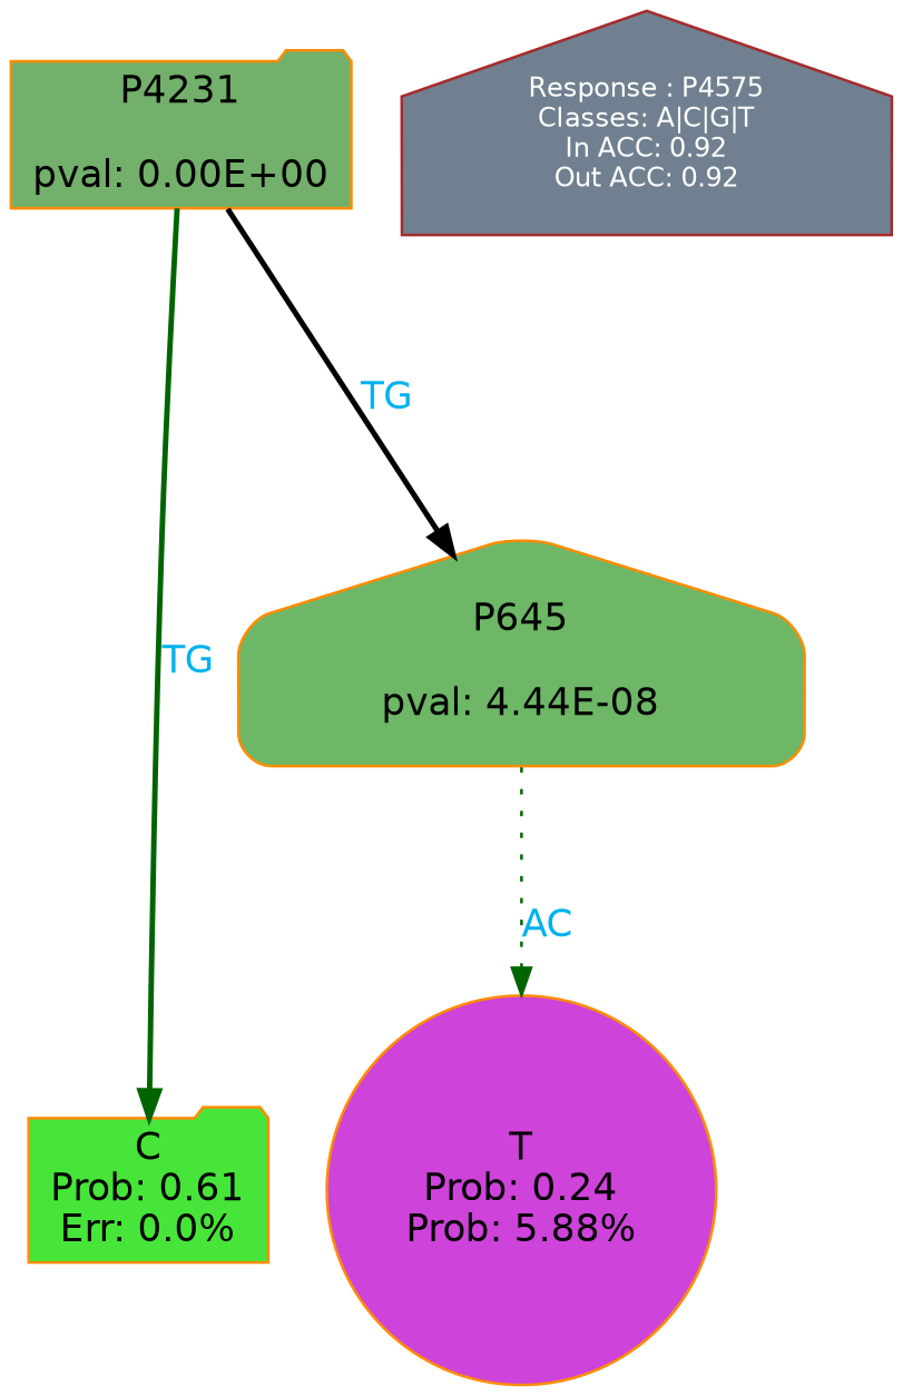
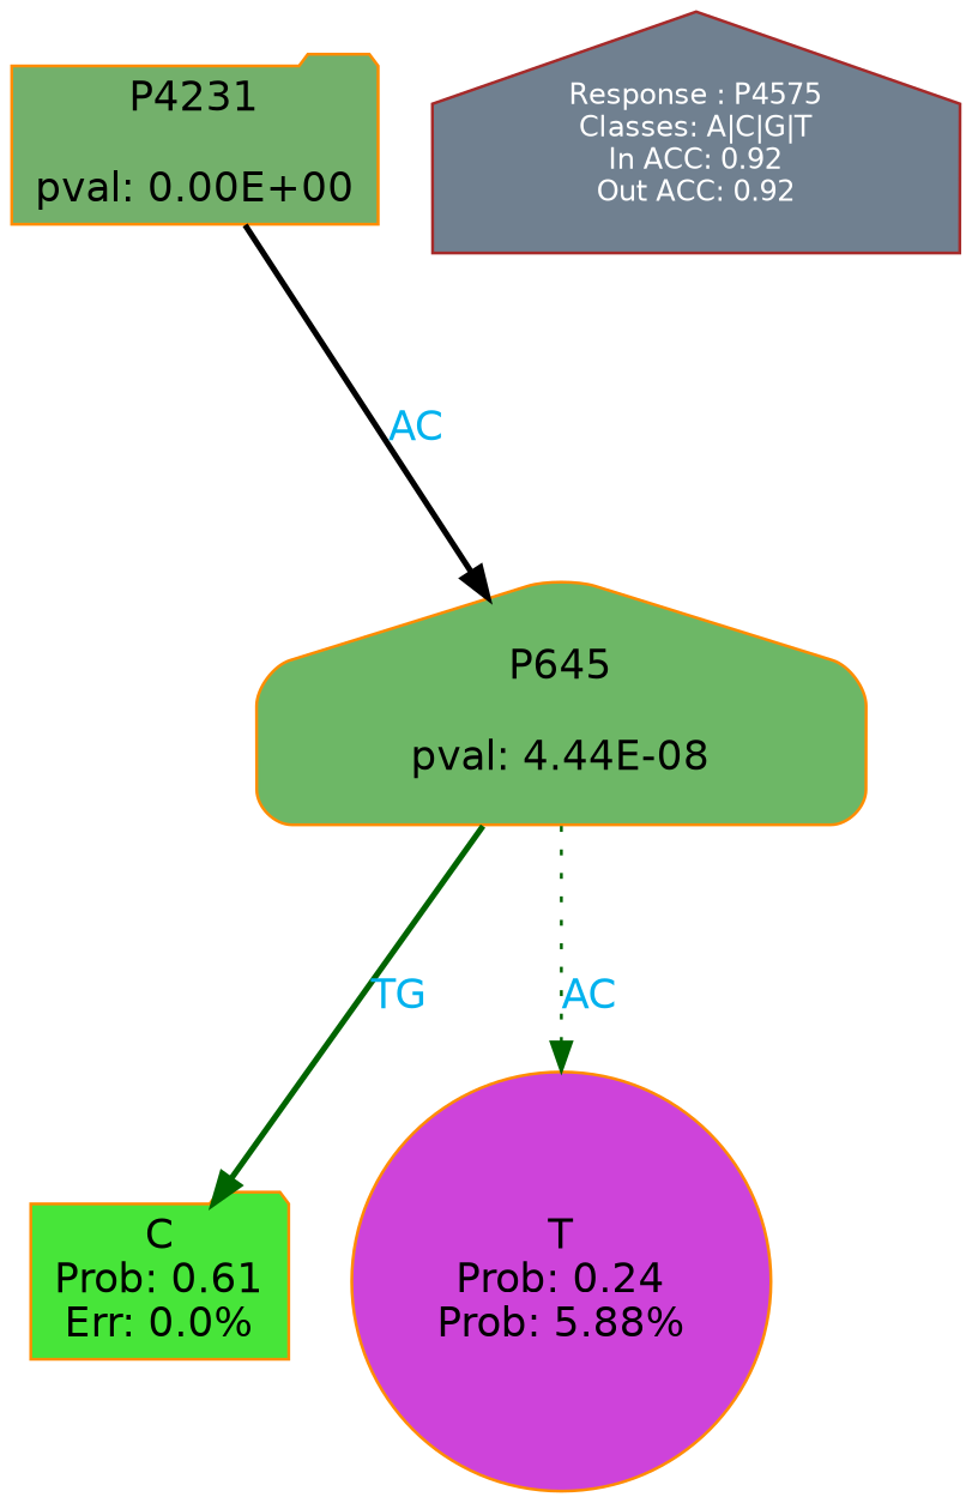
  digraph {
    ranksep=equally
    splines=polylines
    node [color=darkorange fontname=helvetica shape=folder style="filled, rounded"]
    edge [color=darkgreen fontcolor=deepskyblue2 fontname=helvetica style=bold]
    n1 [fillcolor="#ce43da" label="T\nProb: 0.24\nProb: 5.88%" shape=circle]
    n2 [fillcolor="#47e539" label="C\nProb: 0.61\nErr: 0.0%"]
    n3 [align=left color=brown fillcolor=slategray fontcolor=white fontsize=10 label="Response : P4575\nClasses: A|C|G|T\nIn ACC: 0.92\nOut ACC: 0.92\n" shape=house style=filled]
    n4 [fillcolor="#73b06b" label="P4231\n\npval: 0.00E+00"]
    n5 [fillcolor="#6db766" label="P645\n\npval: 4.44E-08" shape=house]
    subgraph sub_1 {
      rank=same
      n1
      n2
    }
    subgraph sub_2 {
      rank=same
      n3
      n4
    }
-   n4 -> n5 [color=black label=TG]
+   n4 -> n5 [color=black label=AC]
    n5 -> n1 [label=AC style=dotted]
-   n4 -> n2 [label=TG]
+   n5 -> n2 [label=TG]
  }
